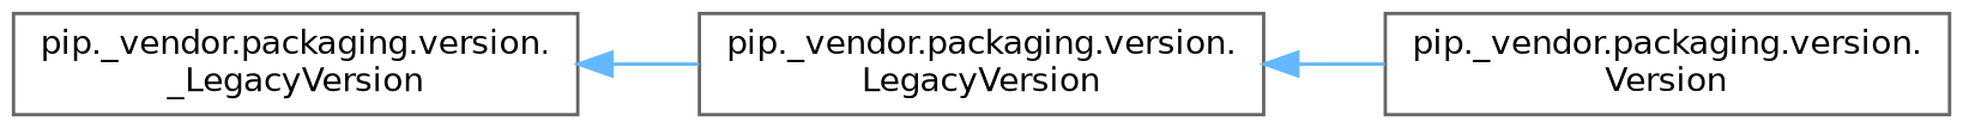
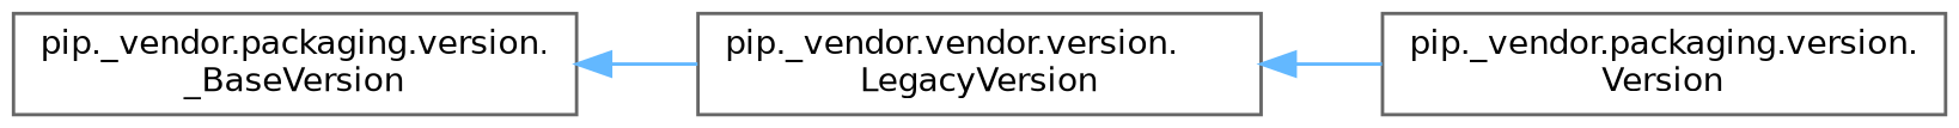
  digraph {
    rankdir=LR
    node [color=grey40 fillcolor=white fontname=Helvetica fontsize=10 shape=box style=filled]
    edge [color=steelblue1 dir=back fontname=Helvetica fontsize=10 labelfontname=Helvetica labelfontsize=10 style=solid]
-   n1 [height=0.2 label="pip._vendor.packaging.version.\l_LegacyVersion" width=0.4]
-   n2 [height=0.2 label="pip._vendor.packaging.version.\lLegacyVersion" width=0.4]
+   n1 [height=0.2 label="pip._vendor.packaging.version.\l_BaseVersion" width=0.4]
+   n2 [height=0.2 label="pip._vendor.vendor.version.\lLegacyVersion" width=0.4]
    n3 [height=0.2 label="pip._vendor.packaging.version.\lVersion" width=0.4]
    n1 -> n2
    n2 -> n3
  }
